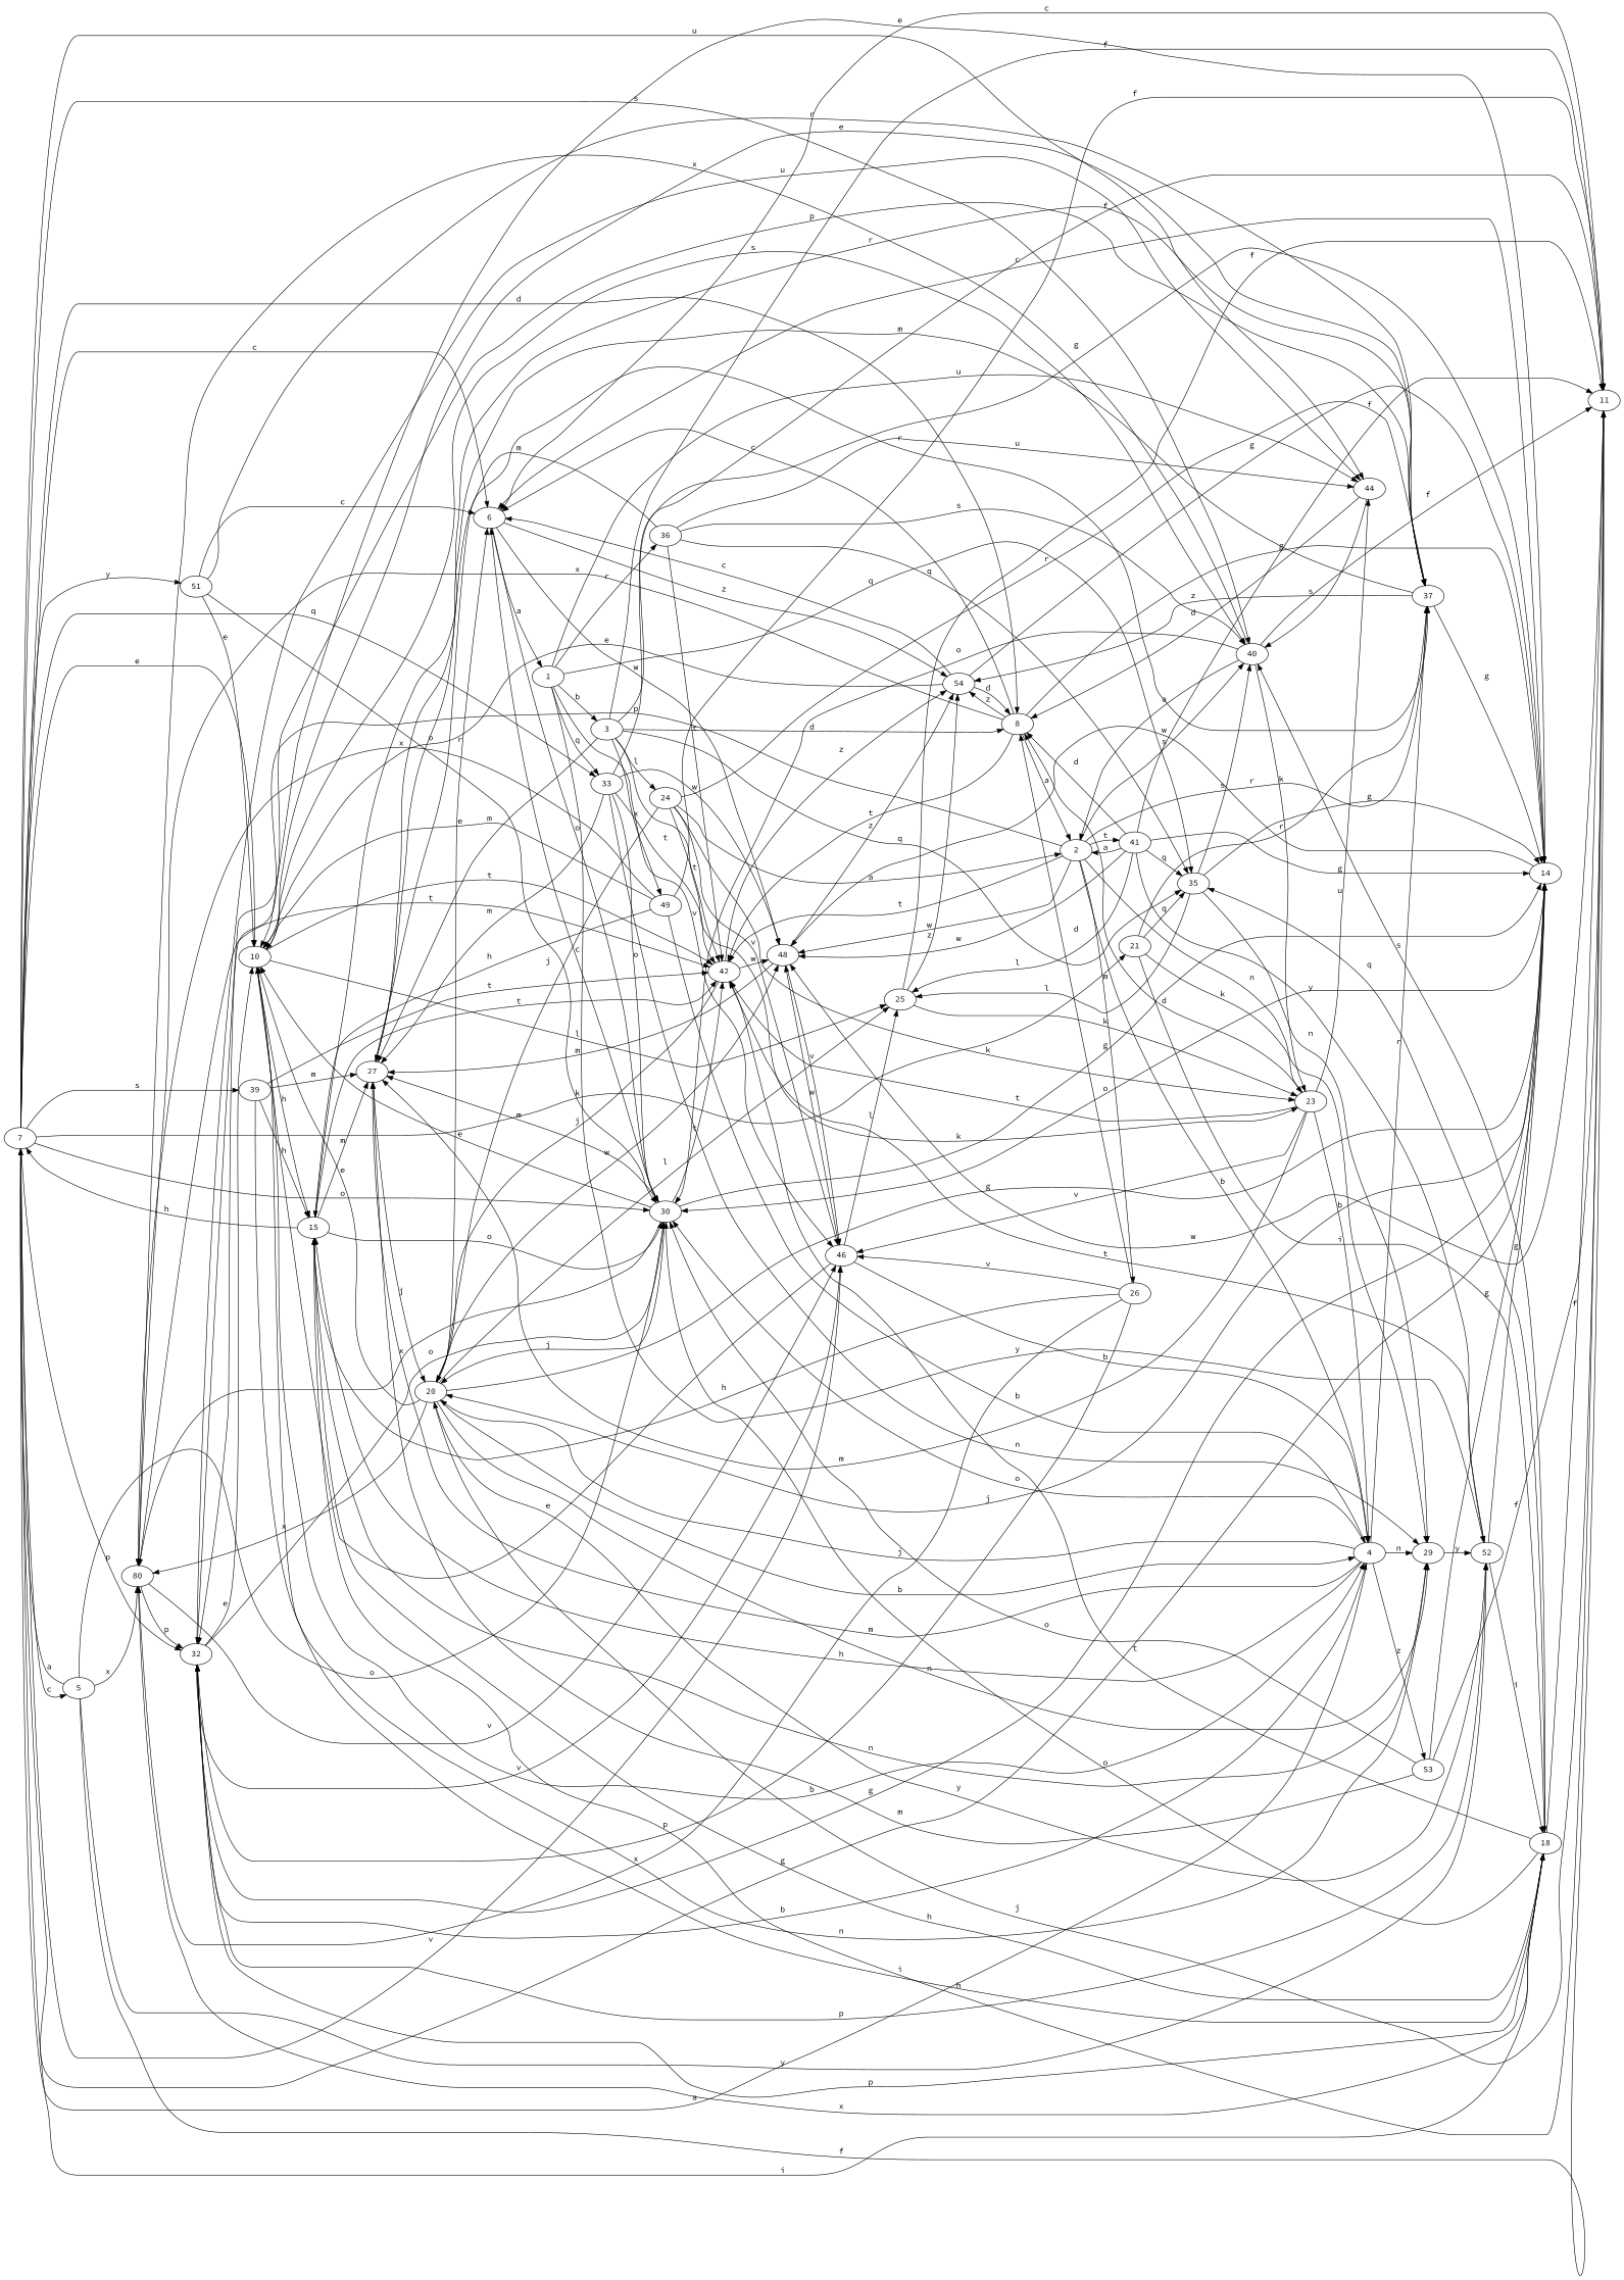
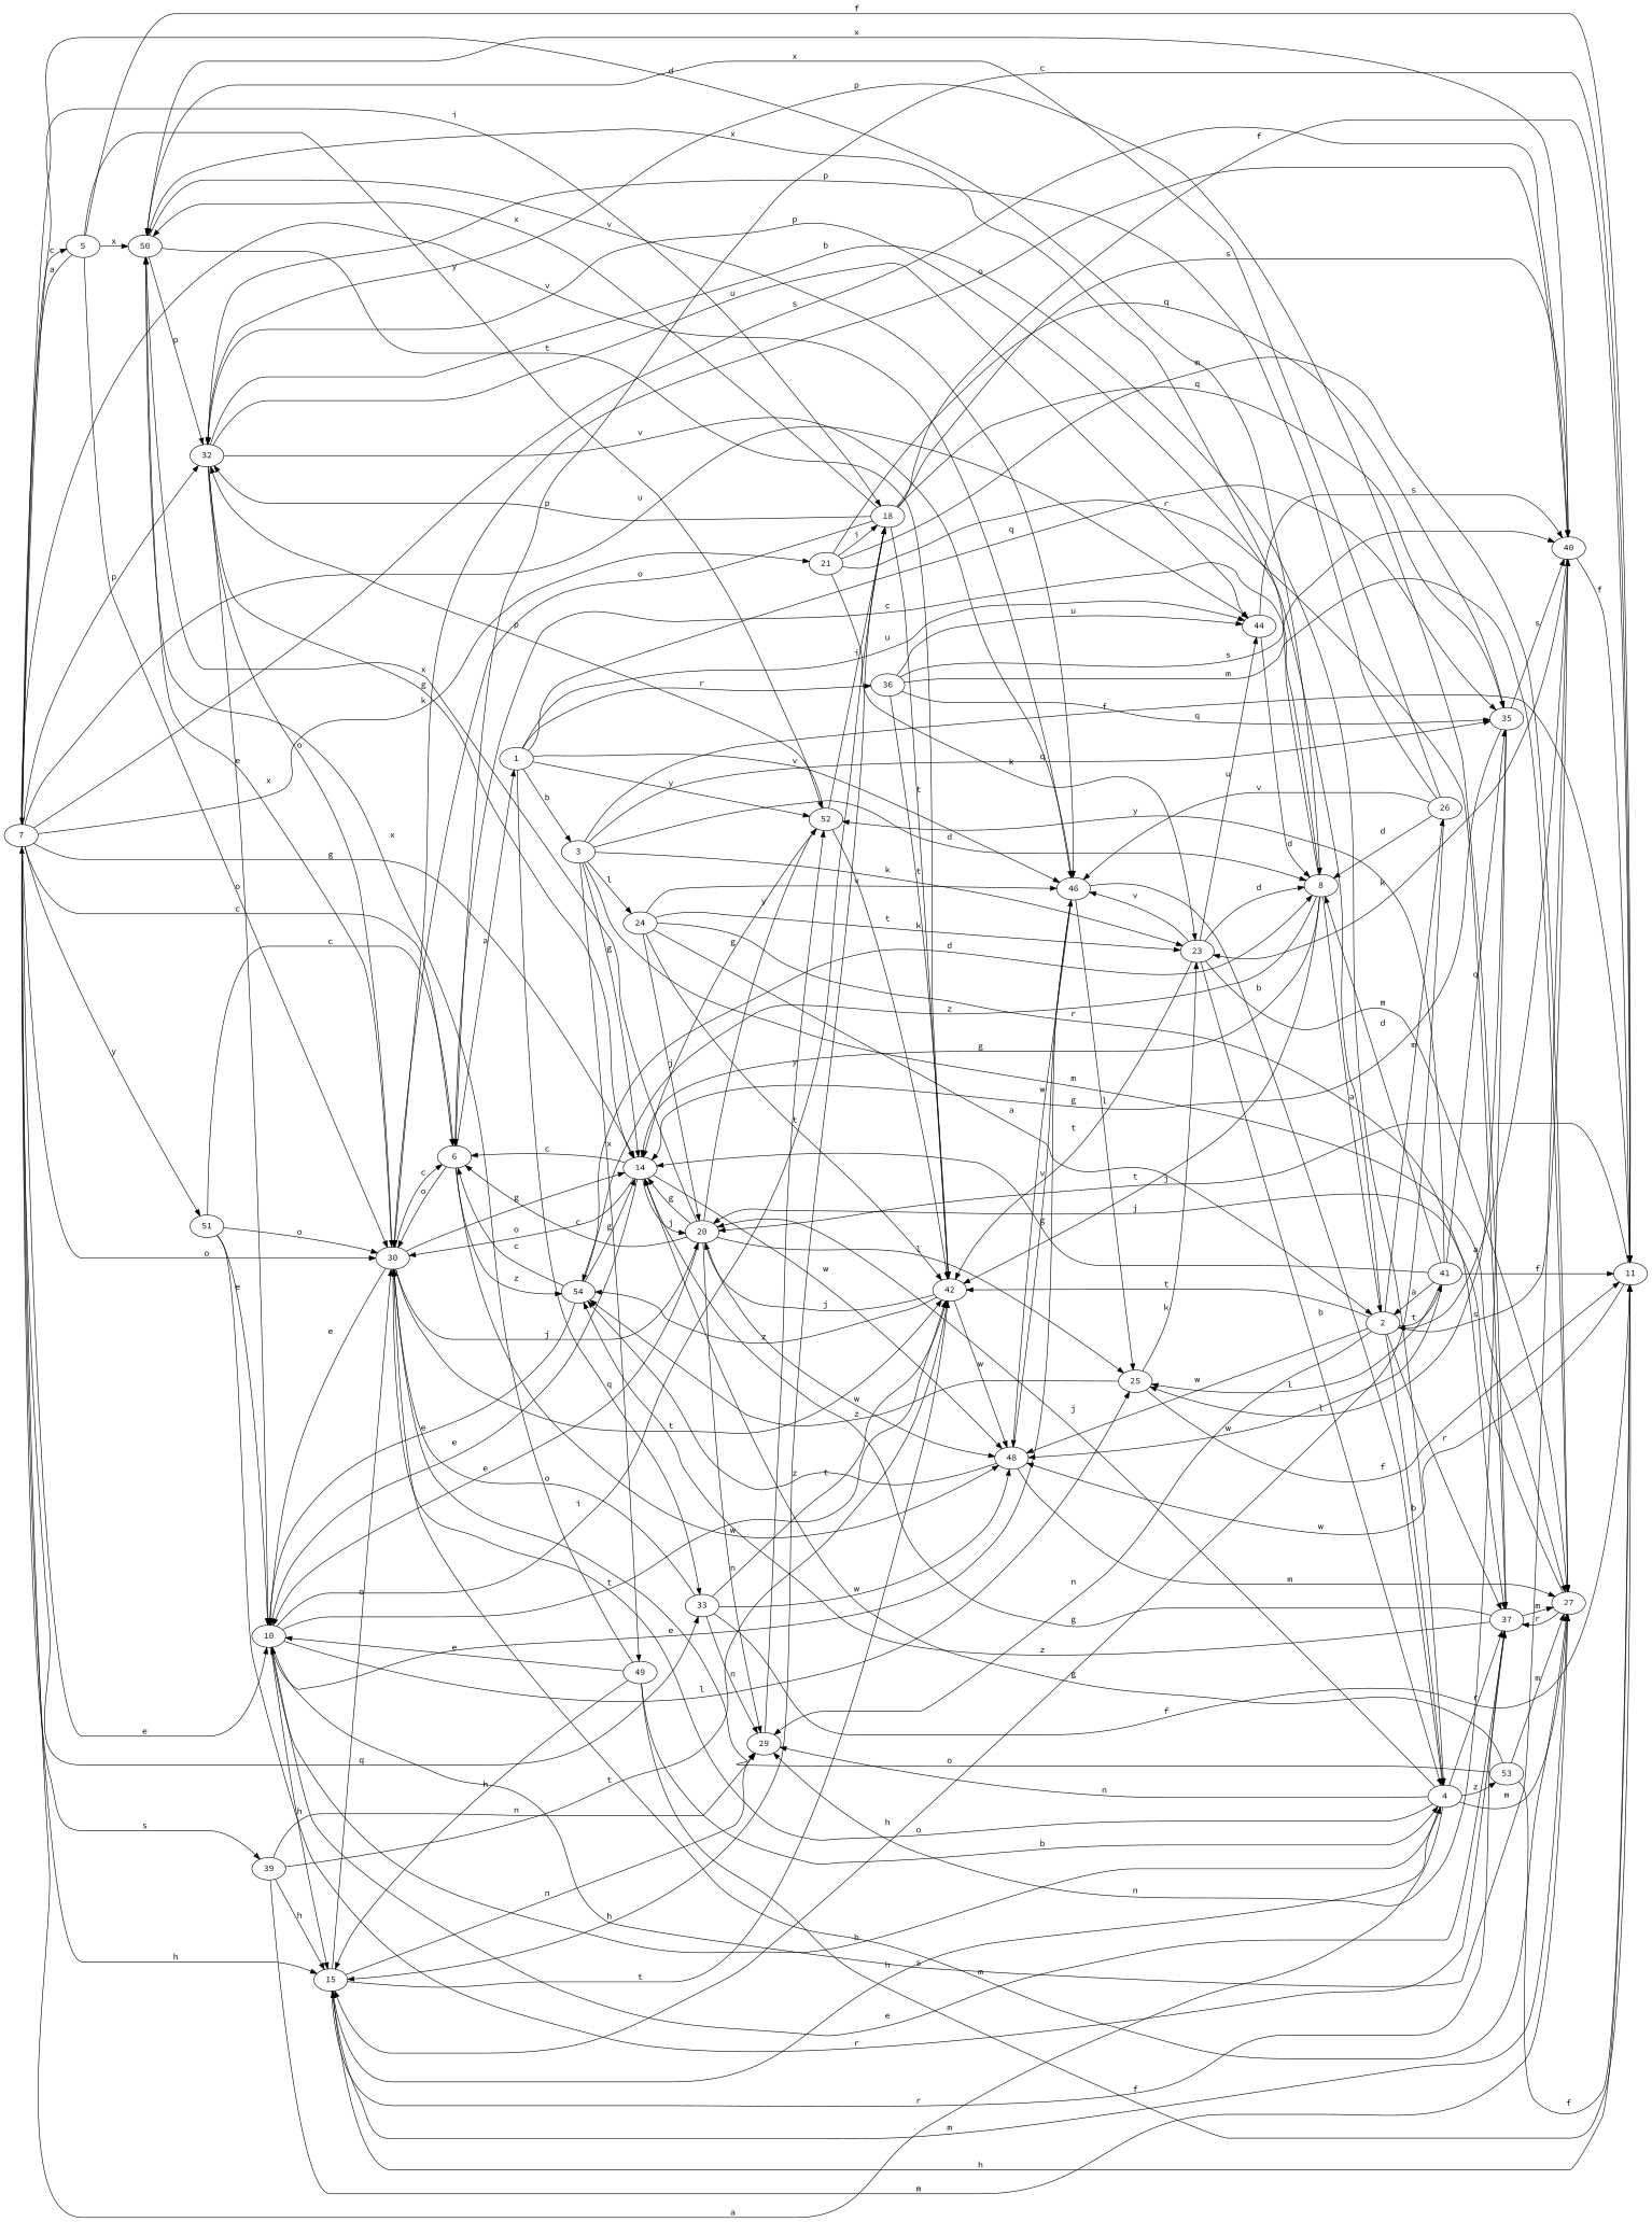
  strict digraph {
    fontname="Source Code Pro"
    rankdir=LR
    node [fontname="Source Code Pro"]
    edge [fontname="Source Code Pro"]
    n1 [label=7]
    5
    6
    8
    10
    14
    15
    18
    21
    30
    32
    33
    39
    40
    44
    46
    51
    52
    11
-   50 [label=80]
+   50
    1
    48
    54
    2
    42
    4
    25
    20
    29
    37
    27
    35
    23
    3
    36
    24
    49
    26
    41
    53
    n1 -> 5 [label=c]
    n1 -> 6 [label=c]
    n1 -> 8 [label=d]
    n1 -> 10 [label=e]
    n1 -> 14 [label=g]
-   15 -> n1 [label=h]
+   n1 -> 15 [label=h]
    n1 -> 18 [label=i]
    n1 -> 21 [label=k]
    n1 -> 30 [label=o]
    n1 -> 32 [label=p]
    n1 -> 33 [label=q]
    n1 -> 39 [label=s]
    n1 -> 40 [label=s]
    n1 -> 44 [label=u]
    n1 -> 46 [label=v]
    n1 -> 51 [label=y]
    5 -> n1 [label=a]
    5 -> 30 [label=o]
    5 -> 52 [label=y]
    5 -> 11 [label=f]
    5 -> 50 [label=x]
    6 -> 30 [label=o]
    6 -> 1 [label=a]
    6 -> 48 [label=w]
    6 -> 54 [label=z]
    8 -> 6 [label=c]
    8 -> 14 [label=g]
    8 -> 50 [label=x]
    8 -> 54 [label=z]
    8 -> 2 [label=a]
    8 -> 42 [label=t]
    10 -> 15 [label=h]
    10 -> 18 [label=i]
    10 -> 40 [label=s]
    10 -> 42 [label=t]
    10 -> 4 [label=b]
    10 -> 25 [label=l]
    14 -> 6 [label=c]
    14 -> 10 [label=e]
    14 -> 30 [label=o]
    14 -> 48 [label=w]
    14 -> 20 [label=j]
    15 -> 30 [label=o]
    15 -> 42 [label=t]
    15 -> 29 [label=n]
    15 -> 37 [label=r]
    15 -> 27 [label=m]
    18 -> 15 [label=h]
    18 -> 30 [label=o]
    18 -> 32 [label=p]
    18 -> 40 [label=s]
    18 -> 11 [label=f]
    18 -> 50 [label=x]
    18 -> 42 [label=t]
    18 -> 35 [label=q]
    21 -> 18 [label=i]
    21 -> 37 [label=r]
-   33 -> 27 [label=m]
+   21 -> 27 [label=m]
    21 -> 35 [label=q]
    21 -> 23 [label=k]
    30 -> 6 [label=c]
    30 -> 10 [label=e]
    30 -> 14 [label=g]
    30 -> 50 [label=x]
    30 -> 42 [label=t]
    30 -> 20 [label=j]
    30 -> 27 [label=m]
    32 -> 10 [label=e]
    32 -> 14 [label=g]
    32 -> 30 [label=o]
    32 -> 44 [label=u]
    32 -> 46 [label=v]
    32 -> 4 [label=b]
    33 -> 30 [label=o]
    33 -> 11 [label=f]
    33 -> 48 [label=w]
    33 -> 42 [label=t]
    33 -> 29 [label=n]
    39 -> 15 [label=h]
    39 -> 42 [label=t]
    39 -> 29 [label=n]
    39 -> 27 [label=m]
    40 -> 30 [label=o]
    40 -> 11 [label=f]
    40 -> 50 [label=x]
    40 -> 2 [label=a]
    40 -> 23 [label=k]
    44 -> 8 [label=d]
    44 -> 40 [label=s]
    46 -> 10 [label=e]
    46 -> 48 [label=w]
    46 -> 4 [label=b]
    46 -> 25 [label=l]
    51 -> 6 [label=c]
    51 -> 10 [label=e]
    51 -> 30 [label=o]
    51 -> 37 [label=r]
    52 -> 14 [label=g]
    52 -> 18 [label=i]
    52 -> 32 [label=p]
    52 -> 42 [label=t]
    11 -> 6 [label=c]
    11 -> 15 [label=h]
    11 -> 48 [label=w]
    11 -> 20 [label=j]
    50 -> 32 [label=p]
    50 -> 46 [label=v]
    50 -> 42 [label=t]
    1 -> 33 [label=q]
    1 -> 44 [label=u]
    1 -> 46 [label=v]
    1 -> 52 [label=y]
    1 -> 35 [label=q]
    1 -> 3 [label=b]
    1 -> 36 [label=r]
    48 -> 46 [label=v]
    48 -> 54 [label=z]
    48 -> 27 [label=m]
    54 -> 6 [label=c]
    54 -> 8 [label=d]
    54 -> 10 [label=e]
    54 -> 14 [label=g]
    2 -> 32 [label=p]
    2 -> 40 [label=s]
    2 -> 48 [label=w]
    2 -> 42 [label=t]
    2 -> 4 [label=b]
    2 -> 29 [label=n]
    2 -> 37 [label=r]
    2 -> 26 [label=m]
    2 -> 41 [label=t]
    42 -> 48 [label=w]
    42 -> 54 [label=z]
    42 -> 20 [label=j]
    4 -> n1 [label=a]
    4 -> 15 [label=h]
    4 -> 30 [label=o]
    4 -> 20 [label=j]
    4 -> 29 [label=n]
    4 -> 37 [label=r]
    4 -> 27 [label=m]
    4 -> 53 [label=z]
    25 -> 11 [label=f]
    25 -> 54 [label=z]
    25 -> 23 [label=k]
-   20 -> 6 [label=r]
+   20 -> 6 [label=c]
    20 -> 10 [label=e]
    20 -> 14 [label=g]
    20 -> 52 [label=y]
    20 -> 50 [label=x]
    20 -> 48 [label=w]
-   20 -> 4 [label=b]
    20 -> 25 [label=l]
    20 -> 29 [label=n]
    29 -> 52 [label=y]
    37 -> 10 [label=e]
    37 -> 14 [label=g]
    37 -> 32 [label=p]
    37 -> 54 [label=z]
    37 -> 27 [label=m]
    27 -> 20 [label=j]
    27 -> 37 [label=r]
    35 -> 14 [label=g]
    35 -> 40 [label=s]
    35 -> 25 [label=l]
    35 -> 29 [label=n]
    23 -> 8 [label=d]
    23 -> 44 [label=u]
    23 -> 46 [label=v]
    23 -> 42 [label=t]
    23 -> 4 [label=b]
    23 -> 27 [label=m]
    3 -> 8 [label=d]
    3 -> 14 [label=g]
    3 -> 11 [label=f]
    3 -> 27 [label=m]
    3 -> 35 [label=q]
    3 -> 23 [label=k]
    3 -> 24 [label=l]
    3 -> 49 [label=x]
    36 -> 40 [label=s]
    36 -> 44 [label=u]
    36 -> 42 [label=t]
    36 -> 27 [label=m]
    36 -> 35 [label=q]
    24 -> 46 [label=v]
    24 -> 2 [label=a]
    24 -> 42 [label=t]
    24 -> 20 [label=j]
    24 -> 37 [label=r]
    24 -> 23 [label=k]
    49 -> 10 [label=e]
    49 -> 15 [label=h]
    49 -> 11 [label=f]
    49 -> 50 [label=x]
    49 -> 4 [label=b]
    26 -> 8 [label=d]
    26 -> 15 [label=h]
    26 -> 32 [label=p]
    26 -> 46 [label=v]
    26 -> 50 [label=x]
    41 -> 8 [label=d]
    41 -> 14 [label=g]
    41 -> 52 [label=y]
    41 -> 11 [label=f]
    41 -> 48 [label=w]
    41 -> 2 [label=a]
    41 -> 25 [label=l]
    41 -> 35 [label=q]
    53 -> 14 [label=g]
    53 -> 30 [label=o]
    53 -> 11 [label=f]
    53 -> 27 [label=m]
  }
